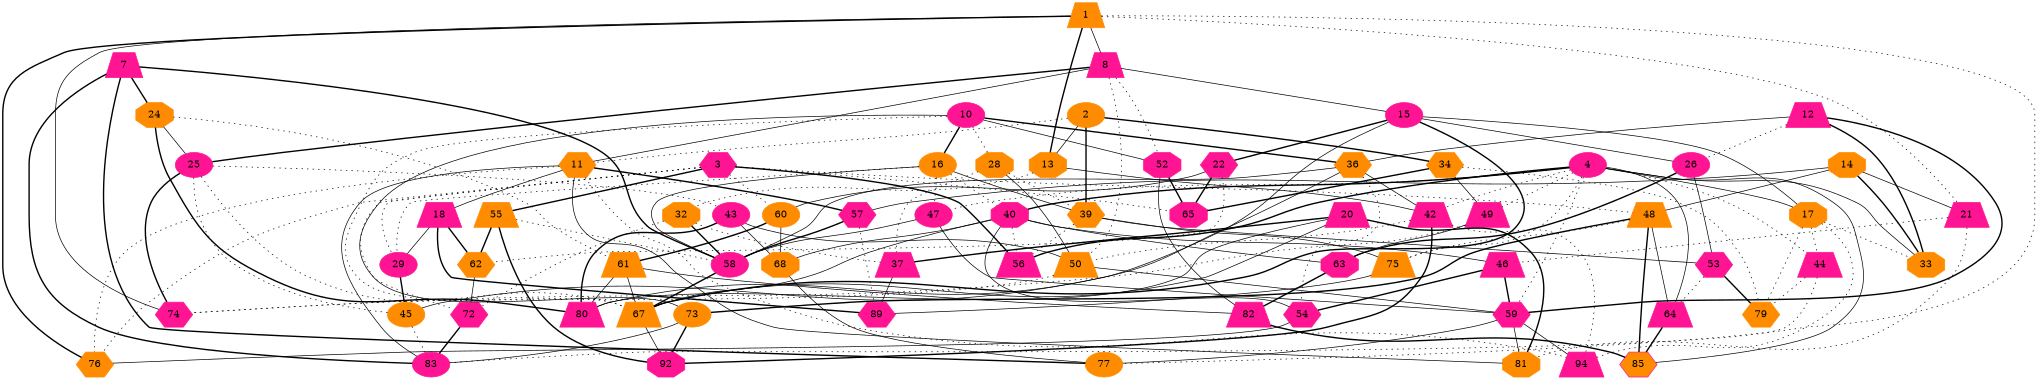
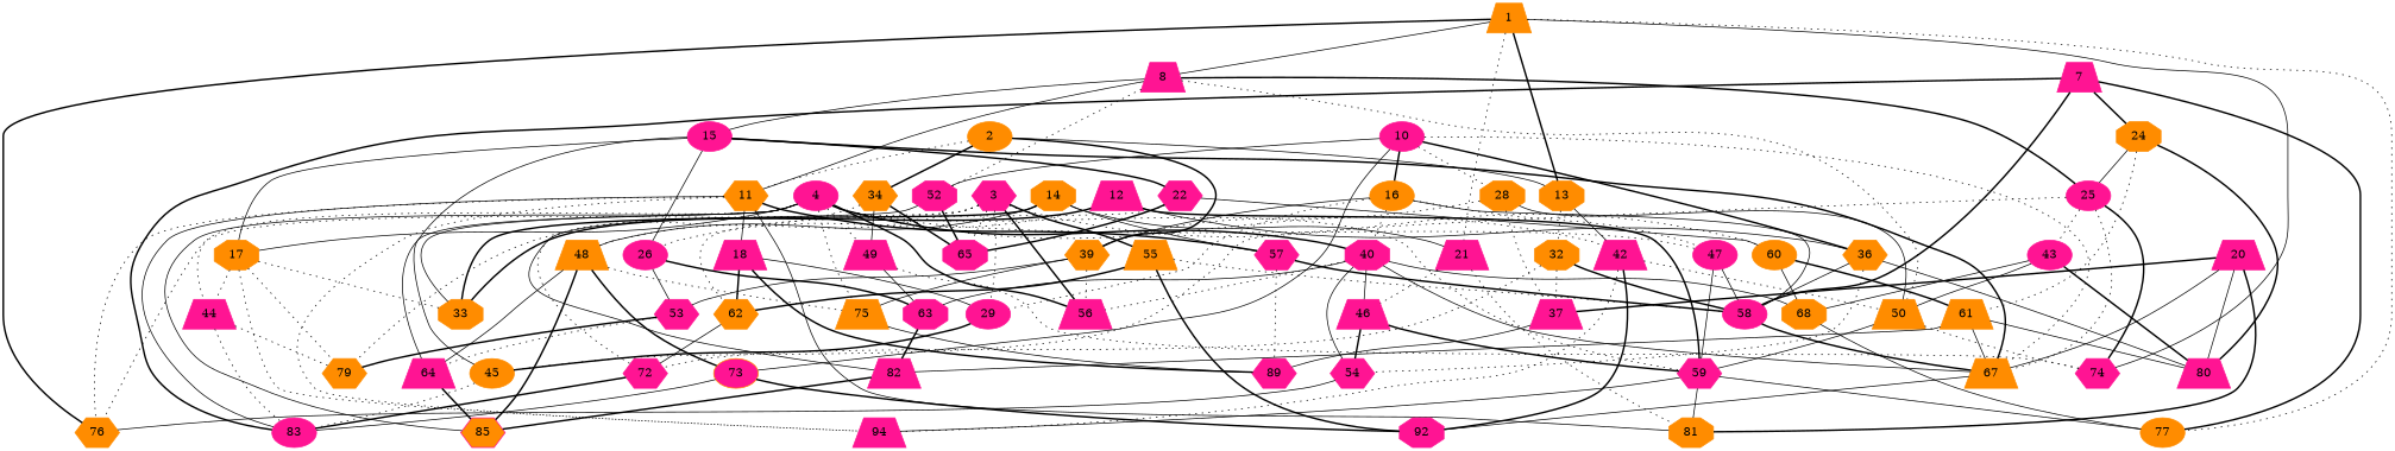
  graph {
    node [color=deeppink shape=trapezium style=filled]
    edge [style=solid]
    1 [color=darkorange super="+41"]
    8 [super="+23"]
    13 [color=darkorange shape=octagon]
    21
    74 [shape=hexagon]
    76 [color=darkorange shape=hexagon]
    77 [color=darkorange shape=ellipse]
    11 [color=darkorange shape=hexagon super="+19"]
    15 [shape=ellipse super="+70"]
    25 [shape=ellipse super="+31"]
    50 [color=darkorange super="+95"]
    52 [shape=octagon]
    42 [super="+69"]
    32 [color=darkorange shape=octagon]
    81 [color=darkorange shape=octagon]
    46
    83 [shape=ellipse super="+88"]
    18
    n19 [label=57 shape=hexagon]
    94
    2 [color=darkorange shape=ellipse]
    34 [color=darkorange shape=hexagon]
    39 [color=darkorange shape=hexagon super="+90"]
    65 [shape=octagon]
    49
    79 [color=darkorange shape=hexagon]
    56
    75 [color=darkorange]
    53 [shape=hexagon]
    3 [shape=hexagon super="+93+38"]
    29 [shape=ellipse]
    48 [color=darkorange super="+84"]
    55 [color=darkorange]
    60 [color=darkorange shape=ellipse]
    72 [shape=hexagon]
    45 [color=darkorange shape=ellipse]
    64
    85 [fillcolor=darkorange shape=hexagon]
-   73 [color=darkorange shape=ellipse]
+   73 [color=darkorange shape=ellipse fillcolor=deeppink]
    58 [shape=ellipse super="+71"]
    62 [color=darkorange shape=hexagon]
    92 [shape=octagon]
    61 [color=darkorange]
    68 [color=darkorange shape=octagon]
    4 [shape=ellipse super="+5+9"]
    17 [color=darkorange shape=octagon super="+51"]
    33 [color=darkorange shape=octagon]
    40 [shape=octagon super="+100+57"]
    44
    47 [shape=ellipse]
    59 [shape=hexagon super="+86+78"]
    67 [color=darkorange super="+91+98"]
    63 [shape=octagon]
    54 [shape=hexagon]
    89 [shape=hexagon]
    7
    24 [color=darkorange shape=octagon]
    80 [super="+96"]
    26 [shape=ellipse]
    22 [shape=hexagon]
    43 [shape=ellipse]
    82
    10 [shape=ellipse super="+97"]
    16 [color=darkorange shape=ellipse super="+66"]
    28 [color=darkorange shape=octagon]
    36 [color=darkorange shape=hexagon super="+87"]
    37
    12
    14 [color=darkorange shape=octagon]
    20
    1 -- 8
    1 -- 13 [style=bold]
    1 -- 21 [style=dotted]
    1 -- 74
    1 -- 76 [style=bold]
    1 -- 77 [style=dotted]
    8 -- 11
    8 -- 15
    8 -- 25 [style=bold]
    8 -- 50 [style=dotted]
    8 -- 52 [style=dotted]
    13 -- 42
    13 -- 32 [style=dotted]
    21 -- 81 [style=dotted]
    21 -- 46 [style=dotted]
    11 -- 76 [style=dotted]
    11 -- 81
    11 -- 83
    11 -- 18
    11 -- n19 [style=bold]
    11 -- 94 [style=dotted]
    15 -- 45
    15 -- 17
    15 -- 67 [style=bold]
    15 -- 26
    15 -- 22 [style=bold]
    25 -- 74 [style=bold]
    25 -- 45 [style=dotted]
    25 -- 67 [style=dotted]
    25 -- 43 [style=dotted]
    50 -- 74 [style=dotted]
    50 -- 59
    52 -- 65 [style=bold]
    52 -- 82
    42 -- 50 [style=dotted]
    42 -- 94 [style=dotted]
    42 -- 92 [style=bold]
    32 -- 72 [style=dotted]
    32 -- 58 [style=bold]
    32 -- 37 [style=dotted]
    46 -- 59 [style=bold]
    46 -- 54 [style=bold]
    18 -- 29
    18 -- 62 [style=bold]
    18 -- 89 [style=bold]
    n19 -- 58 [style=bold]
    n19 -- 89 [style=dotted]
    2 -- 13
    2 -- 11 [style=dotted]
    2 -- 34 [style=bold]
    2 -- 39 [style=bold]
    34 -- 65 [style=bold]
    34 -- 49
    34 -- 79 [style=dotted]
    39 -- 56 [style=dotted]
    39 -- 75
    39 -- 53
    49 -- 74 [style=dotted]
    49 -- 63
    75 -- 89
    53 -- 79 [style=bold]
    53 -- 64 [style=dotted]
    3 -- 76 [style=dotted]
    3 -- 65 [style=dotted]
    3 -- 56 [style=bold]
    3 -- 29 [style=dotted]
    3 -- 48 [style=dotted]
    3 -- 55 [style=bold]
    3 -- 60 [style=dotted]
    3 -- 72 [style=dotted]
    29 -- 45 [style=bold]
    48 -- 75 [style=dotted]
    48 -- 64
    48 -- 85 [style=bold]
    48 -- 73 [style=bold]
    55 -- 58 [style=dotted]
    55 -- 62 [style=bold]
    55 -- 92 [style=bold]
    60 -- 61 [style=bold]
    60 -- 68
    72 -- 83 [style=bold]
    45 -- 83 [style=dotted]
    64 -- 85 [style=bold]
    73 -- 83
    73 -- 92 [style=bold]
    58 -- 67 [style=bold]
    62 -- 72
    61 -- 67
    61 -- 80
    61 -- 82
    68 -- 77
    4 -- 42 [style=dotted]
    4 -- 49 [style=dotted]
    4 -- 56 [style=bold]
    4 -- 75 [style=dotted]
    4 -- 64
    4 -- 85
    4 -- 17
    4 -- 33
    4 -- 40 [style=bold]
    4 -- 44 [style=dotted]
    4 -- 47 [style=dotted]
    4 -- 59 [style=dotted]
    17 -- 94 [style=dotted]
    17 -- 79 [style=dotted]
    17 -- 33 [style=dotted]
    17 -- 44 [style=dotted]
    40 -- 46
    40 -- 56 [style=dotted]
    40 -- 68
    40 -- 67
    40 -- 63
    40 -- 54
    44 -- 83 [style=dotted]
    44 -- 79 [style=dotted]
    47 -- 58
    47 -- 59
    59 -- 77
    59 -- 81
    59 -- 94
    67 -- 92
    63 -- 82 [style=bold]
    54 -- 76
    7 -- 77 [style=bold]
    7 -- 83 [style=bold]
    7 -- 58 [style=bold]
    7 -- 24 [style=bold]
    24 -- 25
    24 -- 61 [style=dotted]
    24 -- 80 [style=bold]
    26 -- 53
    26 -- 63 [style=bold]
    22 -- 65 [style=bold]
    22 -- 60
    22 -- 62 [style=dotted]
    43 -- 50
    43 -- 68
    43 -- 80 [style=bold]
    82 -- 85 [style=bold]
    10 -- 52
    10 -- 73
    10 -- 67 [style=dotted]
    10 -- 16 [style=bold]
    10 -- 28 [style=dotted]
    10 -- 36 [style=bold]
    16 -- 39
    16 -- 29 [style=dotted]
    16 -- 58
    16 -- 40 [style=dotted]
    16 -- 47 [style=dotted]
    28 -- 50
    28 -- 39 [style=dotted]
    28 -- 37 [style=dotted]
-   36 -- 42
    36 -- 58
    36 -- 54 [style=dotted]
    36 -- 80
    37 -- 89
    12 -- 33 [style=bold]
    12 -- 59 [style=bold]
    12 -- 26 [style=dotted]
    12 -- 36
    14 -- 21
    14 -- n19
    14 -- 48
    14 -- 33 [style=bold]
    20 -- 81 [style=bold]
    20 -- 67
    20 -- 80
    20 -- 37 [style=bold]
  }
